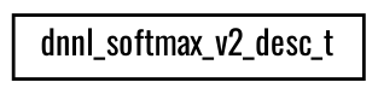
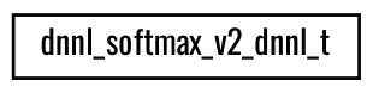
  digraph {
    rankdir=LR
    fontname=Oswald
-   n1 [color=black fillcolor=white fontname=Oswald fontsize=10 height=0.2 label=dnnl_softmax_v2_desc_t shape=record style=filled width=0.4]
+   n1 [color=black fillcolor=white fontname=Oswald fontsize=10 height=0.2 label=dnnl_softmax_v2_dnnl_t shape=record style=filled width=0.4]
  }
